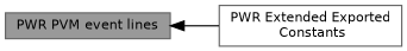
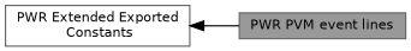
  digraph {
    rankdir=LR
    fontname="DejaVu Sans"
    node [fontname="DejaVu Sans" fontsize=10 shape=box style=filled]
    n1 [color=grey40 fillcolor=white height=0.2 label="PWR Extended Exported\l Constants" width=0.4]
    n2 [color=gray40 fillcolor=grey60 fontcolor=black height=0.2 label="PWR PVM event lines" width=0.4]
-   n2 -> n1 [dir=back fontname="DejaVu Sans" fontsize=10 labelfontname=Helvetica labelfontsize=10 shape=plaintext style=solid]
+   n1 -> n2 [dir=back fontname="DejaVu Sans" fontsize=10 labelfontname=Helvetica labelfontsize=10 shape=plaintext style=solid]
  }
